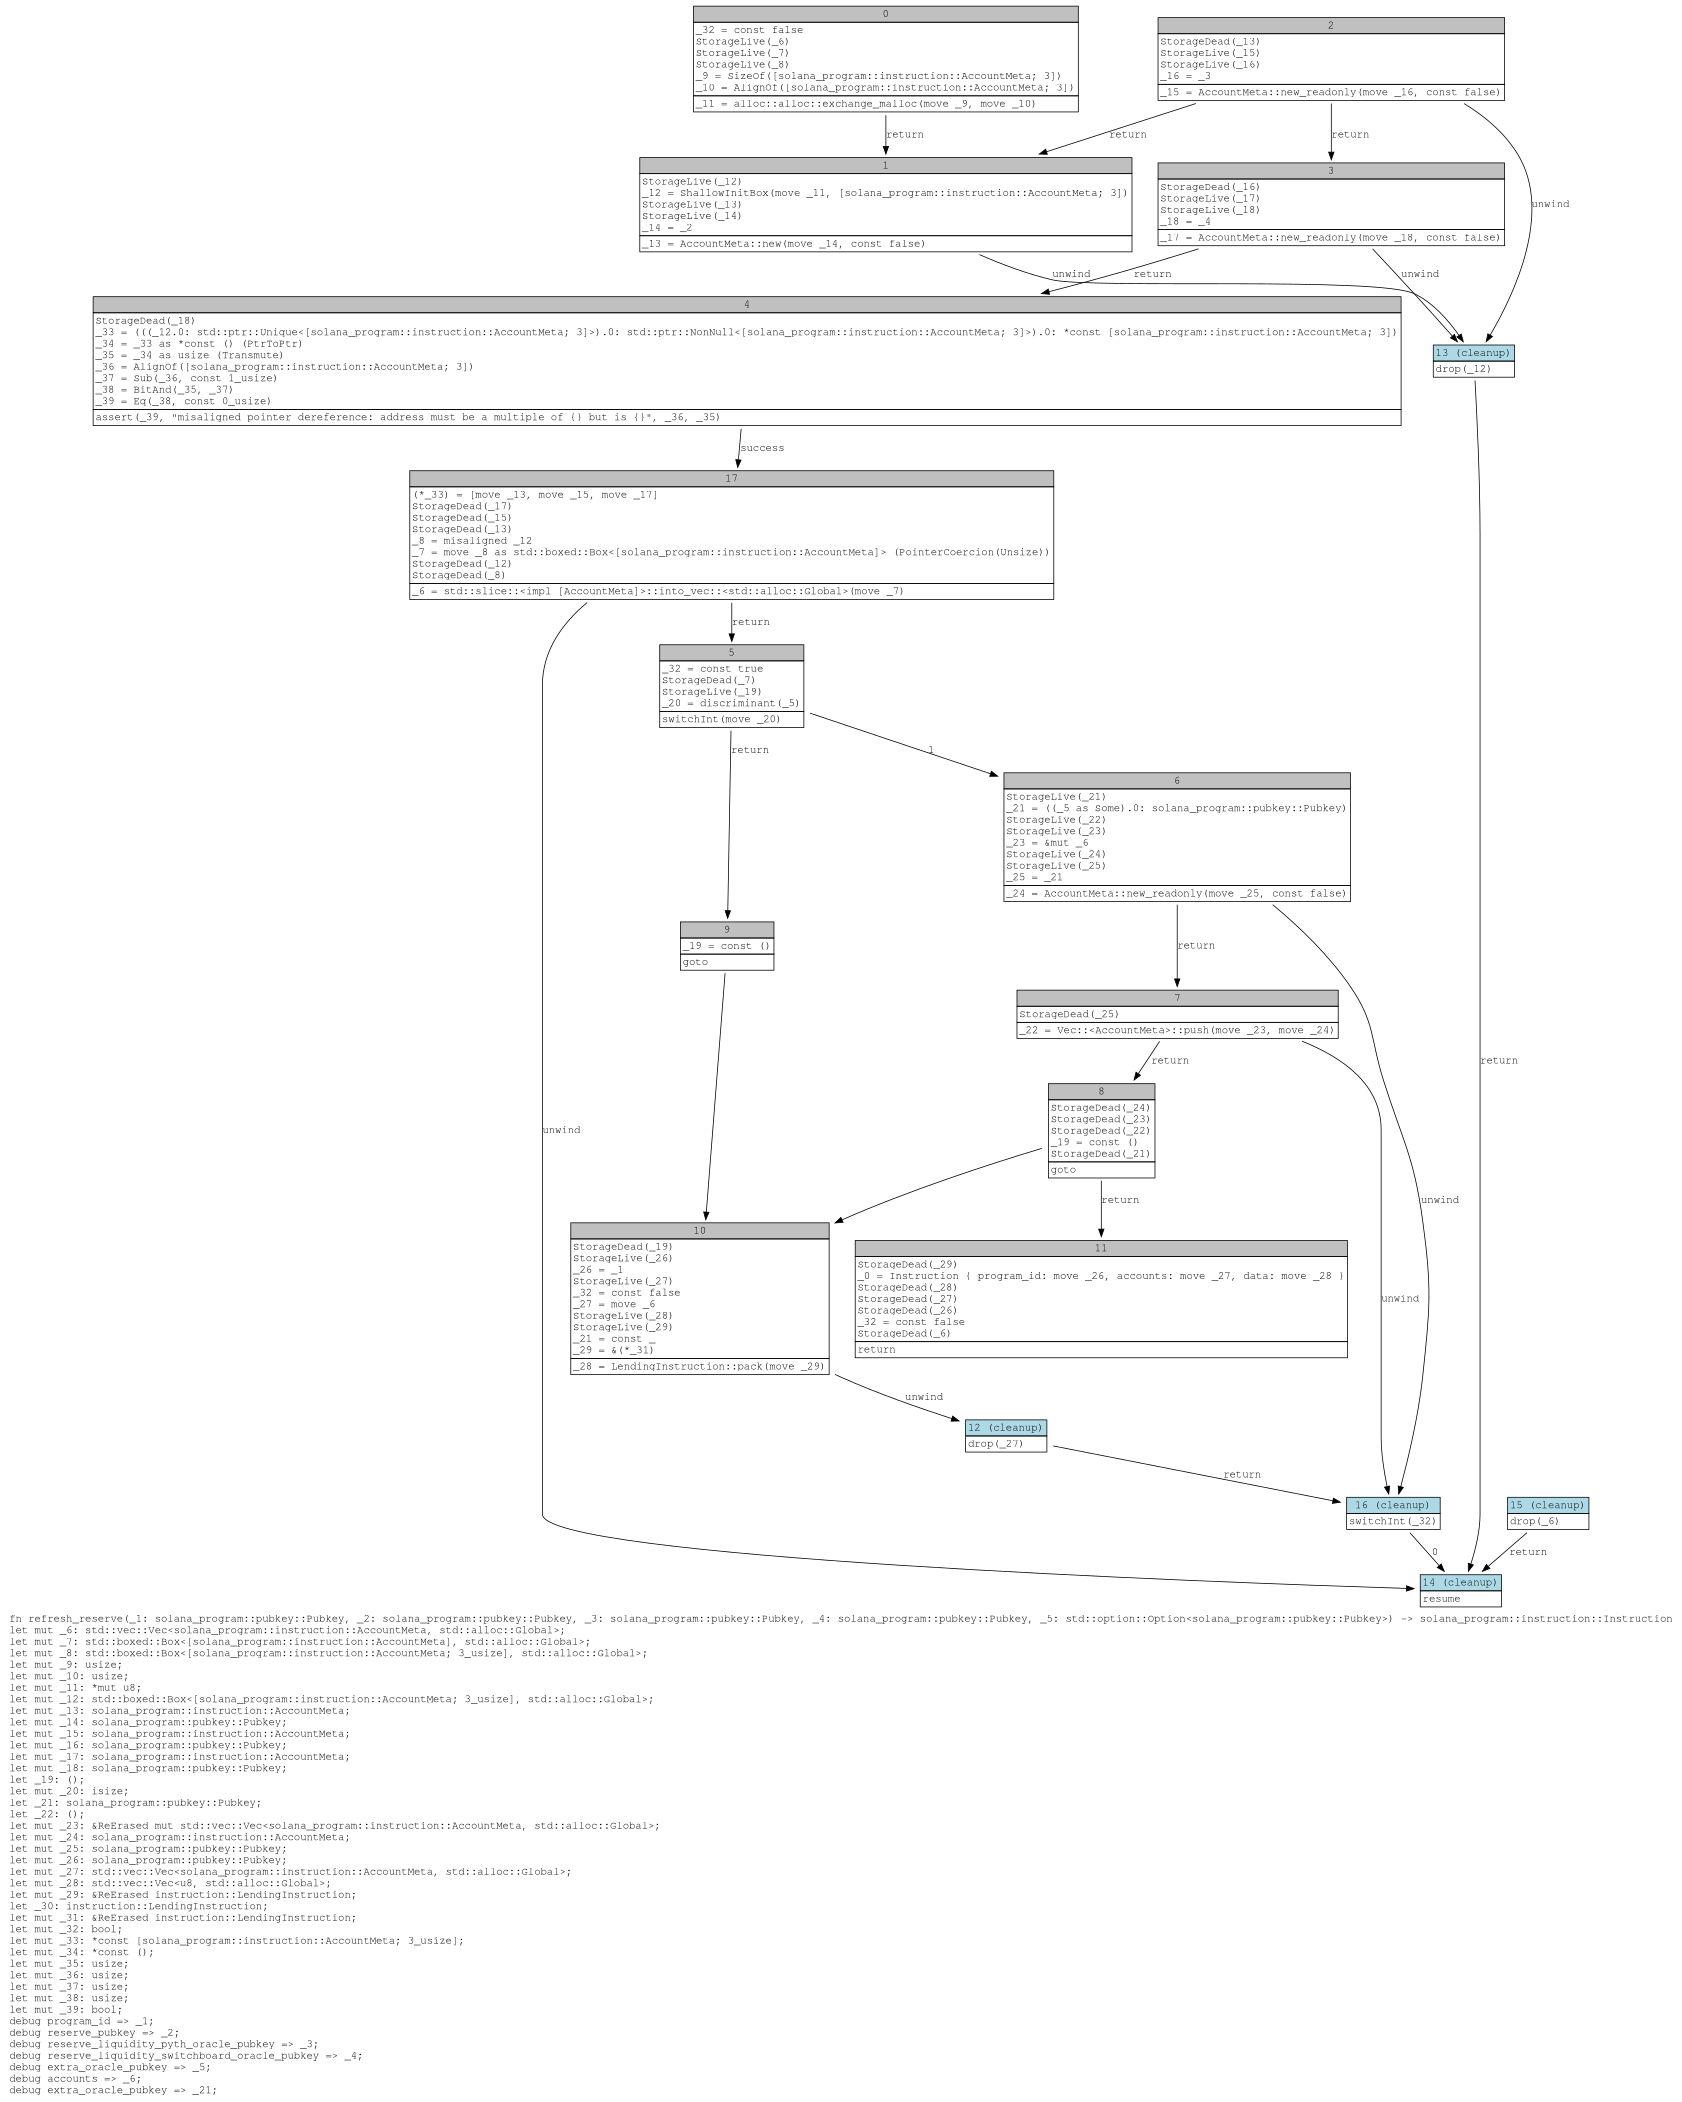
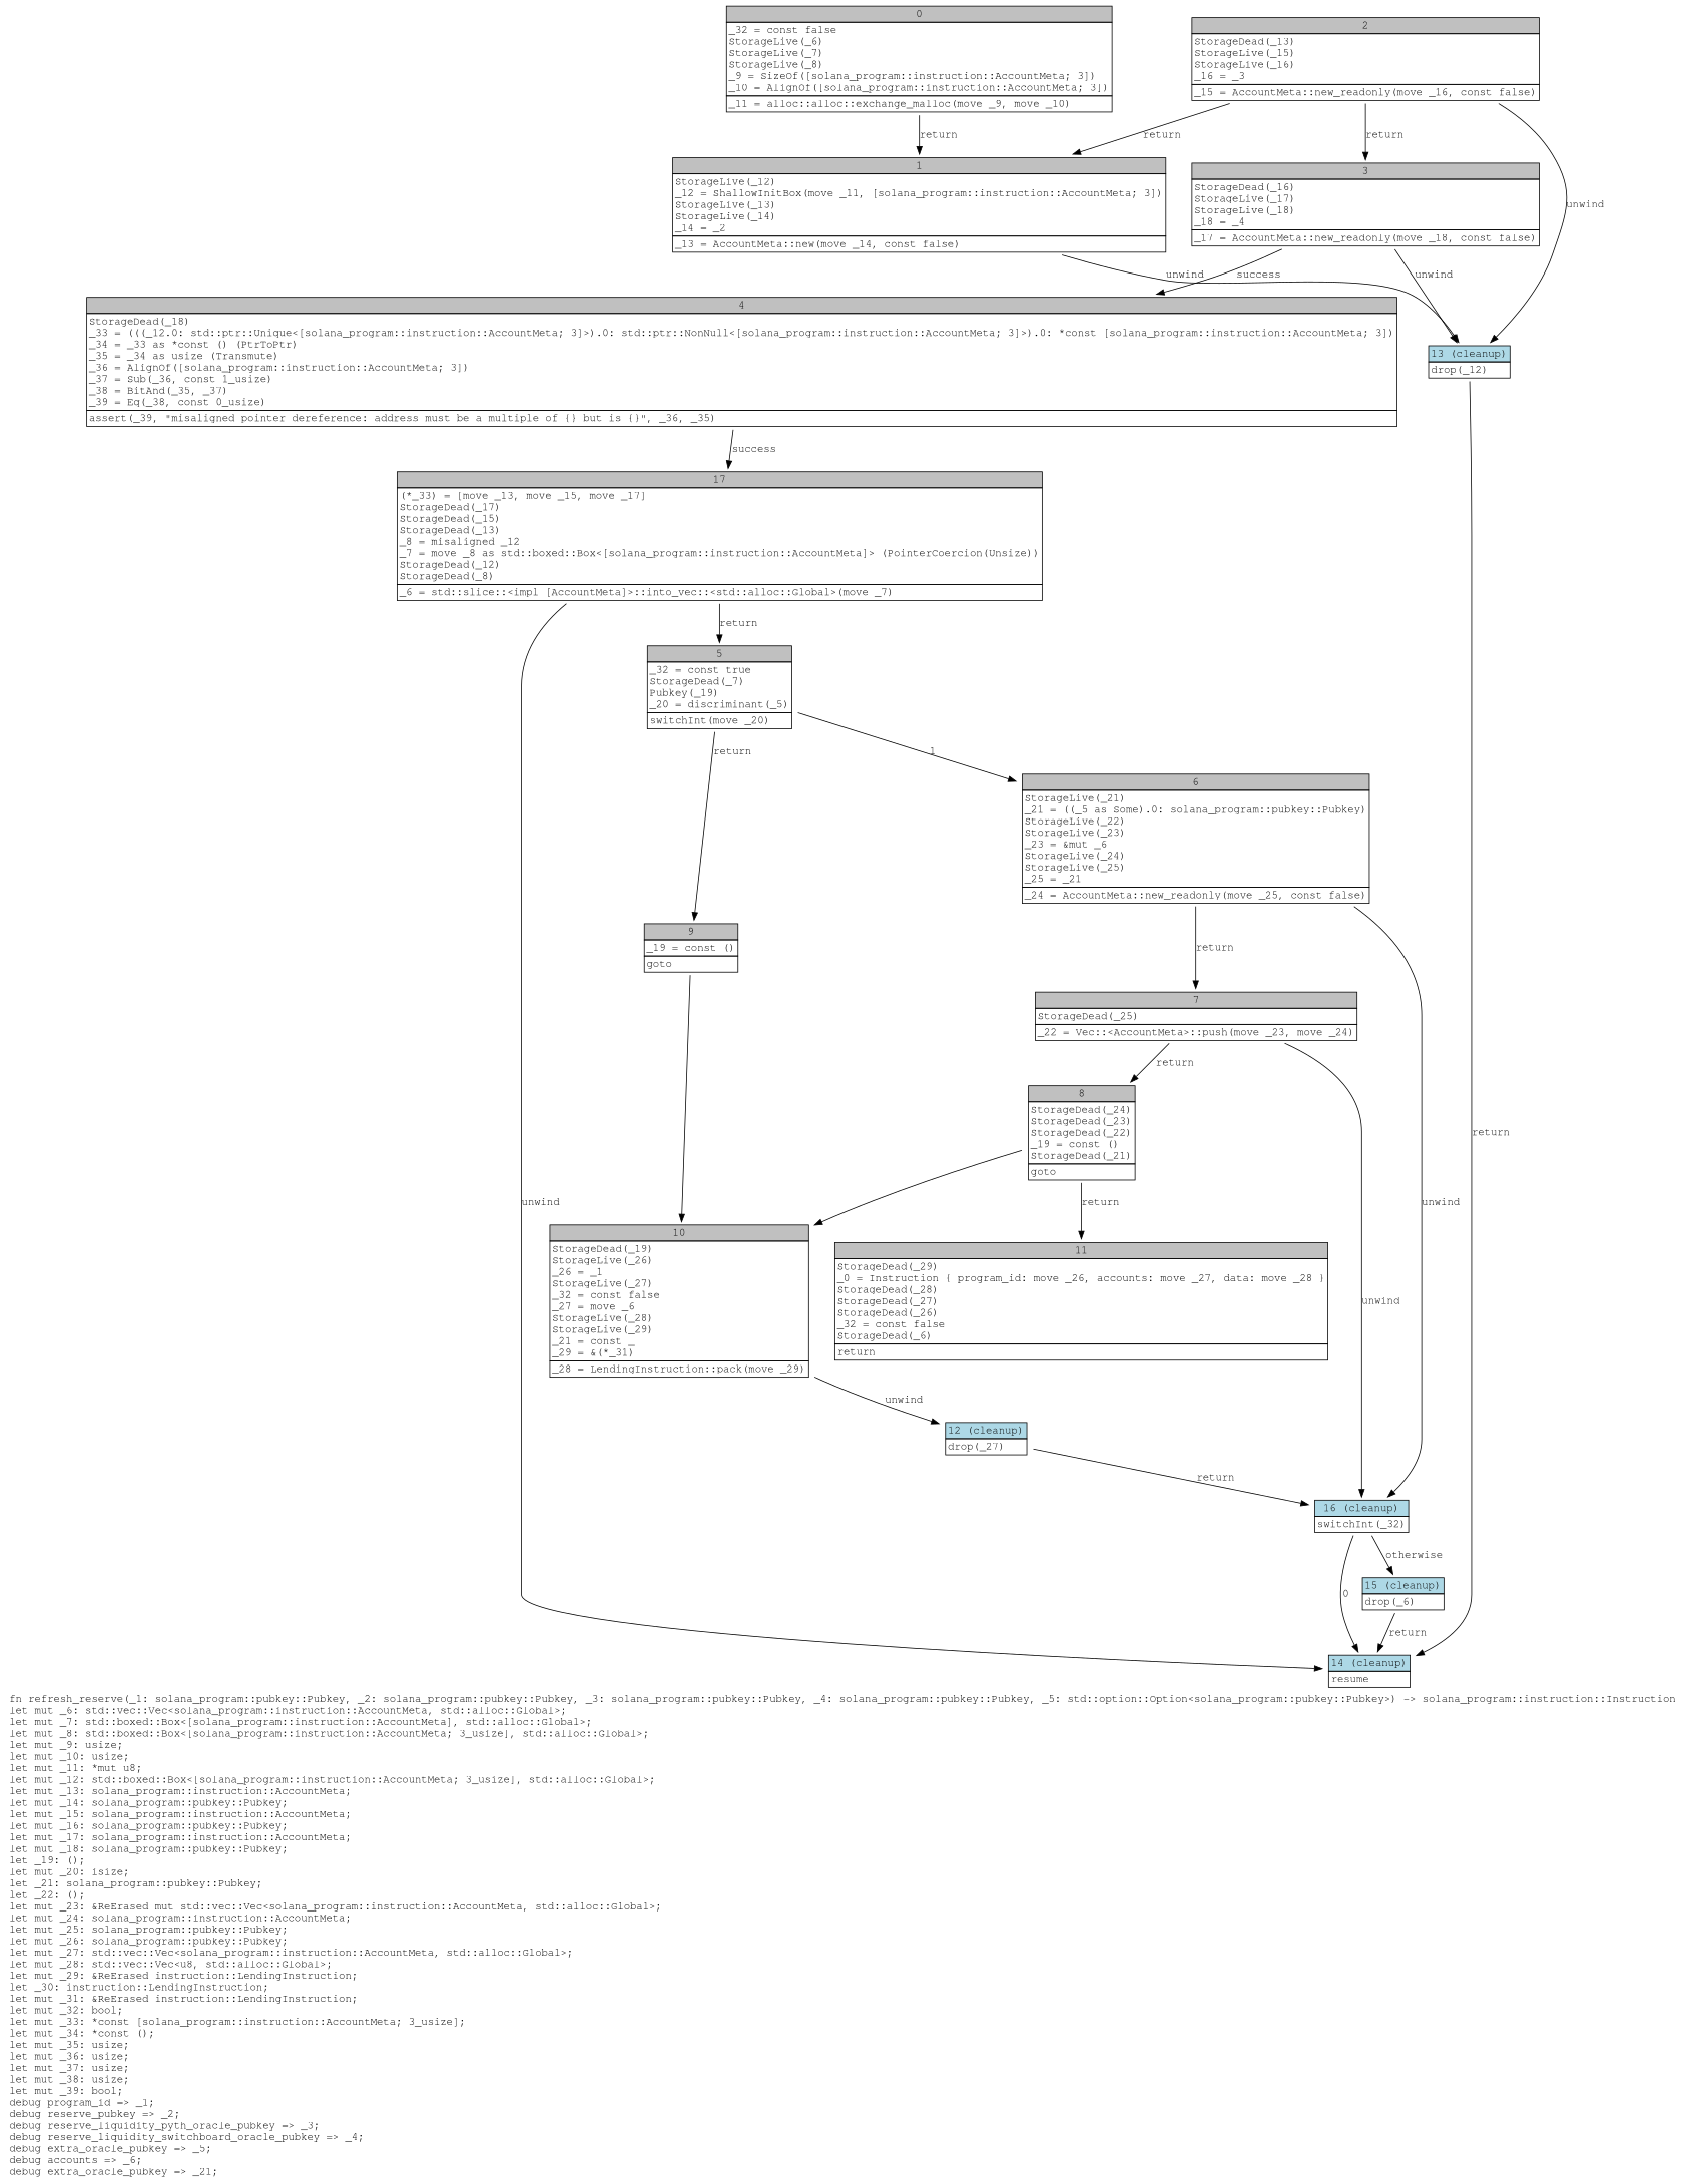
  digraph {
    fontname="Courier, monospace"
    label=<fn refresh_reserve(_1: solana_program::pubkey::Pubkey, _2: solana_program::pubkey::Pubkey, _3: solana_program::pubkey::Pubkey, _4: solana_program::pubkey::Pubkey, _5: std::option::Option&lt;solana_program::pubkey::Pubkey&gt;) -&gt; solana_program::instruction::Instruction<br align="left"/>let mut _6: std::vec::Vec&lt;solana_program::instruction::AccountMeta, std::alloc::Global&gt;;<br align="left"/>let mut _7: std::boxed::Box&lt;[solana_program::instruction::AccountMeta], std::alloc::Global&gt;;<br align="left"/>let mut _8: std::boxed::Box&lt;[solana_program::instruction::AccountMeta; 3_usize], std::alloc::Global&gt;;<br align="left"/>let mut _9: usize;<br align="left"/>let mut _10: usize;<br align="left"/>let mut _11: *mut u8;<br align="left"/>let mut _12: std::boxed::Box&lt;[solana_program::instruction::AccountMeta; 3_usize], std::alloc::Global&gt;;<br align="left"/>let mut _13: solana_program::instruction::AccountMeta;<br align="left"/>let mut _14: solana_program::pubkey::Pubkey;<br align="left"/>let mut _15: solana_program::instruction::AccountMeta;<br align="left"/>let mut _16: solana_program::pubkey::Pubkey;<br align="left"/>let mut _17: solana_program::instruction::AccountMeta;<br align="left"/>let mut _18: solana_program::pubkey::Pubkey;<br align="left"/>let _19: ();<br align="left"/>let mut _20: isize;<br align="left"/>let _21: solana_program::pubkey::Pubkey;<br align="left"/>let _22: ();<br align="left"/>let mut _23: &amp;ReErased mut std::vec::Vec&lt;solana_program::instruction::AccountMeta, std::alloc::Global&gt;;<br align="left"/>let mut _24: solana_program::instruction::AccountMeta;<br align="left"/>let mut _25: solana_program::pubkey::Pubkey;<br align="left"/>let mut _26: solana_program::pubkey::Pubkey;<br align="left"/>let mut _27: std::vec::Vec&lt;solana_program::instruction::AccountMeta, std::alloc::Global&gt;;<br align="left"/>let mut _28: std::vec::Vec&lt;u8, std::alloc::Global&gt;;<br align="left"/>let mut _29: &amp;ReErased instruction::LendingInstruction;<br align="left"/>let _30: instruction::LendingInstruction;<br align="left"/>let mut _31: &amp;ReErased instruction::LendingInstruction;<br align="left"/>let mut _32: bool;<br align="left"/>let mut _33: *const [solana_program::instruction::AccountMeta; 3_usize];<br align="left"/>let mut _34: *const ();<br align="left"/>let mut _35: usize;<br align="left"/>let mut _36: usize;<br align="left"/>let mut _37: usize;<br align="left"/>let mut _38: usize;<br align="left"/>let mut _39: bool;<br align="left"/>debug program_id =&gt; _1;<br align="left"/>debug reserve_pubkey =&gt; _2;<br align="left"/>debug reserve_liquidity_pyth_oracle_pubkey =&gt; _3;<br align="left"/>debug reserve_liquidity_switchboard_oracle_pubkey =&gt; _4;<br align="left"/>debug extra_oracle_pubkey =&gt; _5;<br align="left"/>debug accounts =&gt; _6;<br align="left"/>debug extra_oracle_pubkey =&gt; _21;<br align="left"/>>
    node [fontname="Courier, monospace" shape=none]
    edge [fontname="Courier, monospace"]
    n1 [label=<<table border="0" cellborder="1" cellspacing="0"><tr><td bgcolor="gray" align="center" colspan="1">0</td></tr><tr><td align="left" balign="left">_32 = const false<br/>StorageLive(_6)<br/>StorageLive(_7)<br/>StorageLive(_8)<br/>_9 = SizeOf([solana_program::instruction::AccountMeta; 3])<br/>_10 = AlignOf([solana_program::instruction::AccountMeta; 3])<br/></td></tr><tr><td align="left">_11 = alloc::alloc::exchange_malloc(move _9, move _10)</td></tr></table>>]
    n2 [label=<<table border="0" cellborder="1" cellspacing="0"><tr><td bgcolor="gray" align="center" colspan="1">1</td></tr><tr><td align="left" balign="left">StorageLive(_12)<br/>_12 = ShallowInitBox(move _11, [solana_program::instruction::AccountMeta; 3])<br/>StorageLive(_13)<br/>StorageLive(_14)<br/>_14 = _2<br/></td></tr><tr><td align="left">_13 = AccountMeta::new(move _14, const false)</td></tr></table>>]
    n3 [label=<<table border="0" cellborder="1" cellspacing="0"><tr><td bgcolor="lightblue" align="center" colspan="1">13 (cleanup)</td></tr><tr><td align="left">drop(_12)</td></tr></table>>]
    n4 [label=<<table border="0" cellborder="1" cellspacing="0"><tr><td bgcolor="gray" align="center" colspan="1">2</td></tr><tr><td align="left" balign="left">StorageDead(_13)<br/>StorageLive(_15)<br/>StorageLive(_16)<br/>_16 = _3<br/></td></tr><tr><td align="left">_15 = AccountMeta::new_readonly(move _16, const false)</td></tr></table>>]
    n5 [label=<<table border="0" cellborder="1" cellspacing="0"><tr><td bgcolor="gray" align="center" colspan="1">3</td></tr><tr><td align="left" balign="left">StorageDead(_16)<br/>StorageLive(_17)<br/>StorageLive(_18)<br/>_18 = _4<br/></td></tr><tr><td align="left">_17 = AccountMeta::new_readonly(move _18, const false)</td></tr></table>>]
    n6 [label=<<table border="0" cellborder="1" cellspacing="0"><tr><td bgcolor="lightblue" align="center" colspan="1">14 (cleanup)</td></tr><tr><td align="left">resume</td></tr></table>>]
    n7 [label=<<table border="0" cellborder="1" cellspacing="0"><tr><td bgcolor="gray" align="center" colspan="1">4</td></tr><tr><td align="left" balign="left">StorageDead(_18)<br/>_33 = (((_12.0: std::ptr::Unique&lt;[solana_program::instruction::AccountMeta; 3]&gt;).0: std::ptr::NonNull&lt;[solana_program::instruction::AccountMeta; 3]&gt;).0: *const [solana_program::instruction::AccountMeta; 3])<br/>_34 = _33 as *const () (PtrToPtr)<br/>_35 = _34 as usize (Transmute)<br/>_36 = AlignOf([solana_program::instruction::AccountMeta; 3])<br/>_37 = Sub(_36, const 1_usize)<br/>_38 = BitAnd(_35, _37)<br/>_39 = Eq(_38, const 0_usize)<br/></td></tr><tr><td align="left">assert(_39, &quot;misaligned pointer dereference: address must be a multiple of {} but is {}&quot;, _36, _35)</td></tr></table>>]
    n8 [label=<<table border="0" cellborder="1" cellspacing="0"><tr><td bgcolor="gray" align="center" colspan="1">17</td></tr><tr><td align="left" balign="left">(*_33) = [move _13, move _15, move _17]<br/>StorageDead(_17)<br/>StorageDead(_15)<br/>StorageDead(_13)<br/>_8 = misaligned _12<br/>_7 = move _8 as std::boxed::Box&lt;[solana_program::instruction::AccountMeta]&gt; (PointerCoercion(Unsize))<br/>StorageDead(_12)<br/>StorageDead(_8)<br/></td></tr><tr><td align="left">_6 = std::slice::&lt;impl [AccountMeta]&gt;::into_vec::&lt;std::alloc::Global&gt;(move _7)</td></tr></table>>]
-   n9 [label=<<table border="0" cellborder="1" cellspacing="0"><tr><td bgcolor="gray" align="center" colspan="1">5</td></tr><tr><td align="left" balign="left">_32 = const true<br/>StorageDead(_7)<br/>StorageLive(_19)<br/>_20 = discriminant(_5)<br/></td></tr><tr><td align="left">switchInt(move _20)</td></tr></table>>]
+   n9 [label=<<table border="0" cellborder="1" cellspacing="0"><tr><td bgcolor="gray" align="center" colspan="1">5</td></tr><tr><td align="left" balign="left">_32 = const true<br/>StorageDead(_7)<br/>Pubkey(_19)<br/>_20 = discriminant(_5)<br/></td></tr><tr><td align="left">switchInt(move _20)</td></tr></table>>]
    n10 [label=<<table border="0" cellborder="1" cellspacing="0"><tr><td bgcolor="gray" align="center" colspan="1">6</td></tr><tr><td align="left" balign="left">StorageLive(_21)<br/>_21 = ((_5 as Some).0: solana_program::pubkey::Pubkey)<br/>StorageLive(_22)<br/>StorageLive(_23)<br/>_23 = &amp;mut _6<br/>StorageLive(_24)<br/>StorageLive(_25)<br/>_25 = _21<br/></td></tr><tr><td align="left">_24 = AccountMeta::new_readonly(move _25, const false)</td></tr></table>>]
    n11 [label=<<table border="0" cellborder="1" cellspacing="0"><tr><td bgcolor="gray" align="center" colspan="1">9</td></tr><tr><td align="left" balign="left">_19 = const ()<br/></td></tr><tr><td align="left">goto</td></tr></table>>]
    n12 [label=<<table border="0" cellborder="1" cellspacing="0"><tr><td bgcolor="gray" align="center" colspan="1">7</td></tr><tr><td align="left" balign="left">StorageDead(_25)<br/></td></tr><tr><td align="left">_22 = Vec::&lt;AccountMeta&gt;::push(move _23, move _24)</td></tr></table>>]
    n13 [label=<<table border="0" cellborder="1" cellspacing="0"><tr><td bgcolor="lightblue" align="center" colspan="1">16 (cleanup)</td></tr><tr><td align="left">switchInt(_32)</td></tr></table>>]
    n14 [label=<<table border="0" cellborder="1" cellspacing="0"><tr><td bgcolor="gray" align="center" colspan="1">10</td></tr><tr><td align="left" balign="left">StorageDead(_19)<br/>StorageLive(_26)<br/>_26 = _1<br/>StorageLive(_27)<br/>_32 = const false<br/>_27 = move _6<br/>StorageLive(_28)<br/>StorageLive(_29)<br/>_21 = const _<br/>_29 = &amp;(*_31)<br/></td></tr><tr><td align="left">_28 = LendingInstruction::pack(move _29)</td></tr></table>>]
    n15 [label=<<table border="0" cellborder="1" cellspacing="0"><tr><td bgcolor="gray" align="center" colspan="1">8</td></tr><tr><td align="left" balign="left">StorageDead(_24)<br/>StorageDead(_23)<br/>StorageDead(_22)<br/>_19 = const ()<br/>StorageDead(_21)<br/></td></tr><tr><td align="left">goto</td></tr></table>>]
    n16 [label=<<table border="0" cellborder="1" cellspacing="0"><tr><td bgcolor="lightblue" align="center" colspan="1">15 (cleanup)</td></tr><tr><td align="left">drop(_6)</td></tr></table>>]
    n17 [label=<<table border="0" cellborder="1" cellspacing="0"><tr><td bgcolor="gray" align="center" colspan="1">11</td></tr><tr><td align="left" balign="left">StorageDead(_29)<br/>_0 = Instruction { program_id: move _26, accounts: move _27, data: move _28 }<br/>StorageDead(_28)<br/>StorageDead(_27)<br/>StorageDead(_26)<br/>_32 = const false<br/>StorageDead(_6)<br/></td></tr><tr><td align="left">return</td></tr></table>>]
    n18 [label=<<table border="0" cellborder="1" cellspacing="0"><tr><td bgcolor="lightblue" align="center" colspan="1">12 (cleanup)</td></tr><tr><td align="left">drop(_27)</td></tr></table>>]
    n1 -> n2 [label=return]
    n2 -> n3 [label=unwind]
    n3 -> n6 [label=return]
    n4 -> n2 [label=return]
    n4 -> n3 [label=unwind]
    n4 -> n5 [label=return]
    n5 -> n3 [label=unwind]
-   n5 -> n7 [label=return]
+   n5 -> n7 [label=success]
    n7 -> n8 [label=success]
    n8 -> n6 [label=unwind]
    n8 -> n9 [label=return]
    n9 -> n10 [label=1]
    n9 -> n11 [label=return]
    n10 -> n12 [label=return]
    n10 -> n13 [label=unwind]
    n11 -> n14
    n12 -> n13 [label=unwind]
    n12 -> n15 [label=return]
    n13 -> n6 [label=0]
+   n13 -> n16 [label=otherwise]
    n14 -> n18 [label=unwind]
    n15 -> n14
    n15 -> n17 [label=return]
    n16 -> n6 [label=return]
    n18 -> n13 [label=return]
  }
